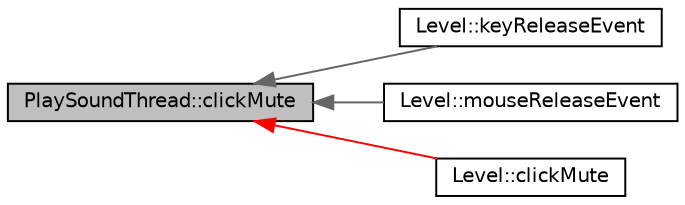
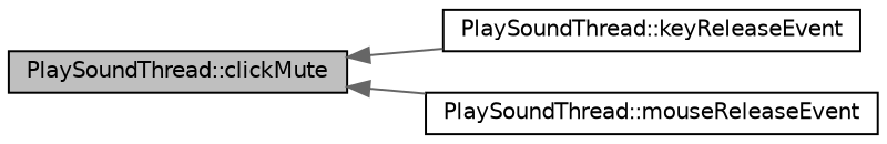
  digraph {
    rankdir=LR
    node [color=black fillcolor=white fontname=Helvetica fontsize=10 shape=record style=filled]
    edge [color=gray40 dir=back fontname=Helvetica fontsize=10 labelfontname=Helvetica labelfontsize=10 style=solid]
    n1 [fillcolor=grey75 fontcolor=black height=0.2 label="PlaySoundThread::clickMute" width=0.4]
-   n2 [height=0.2 label="Level::keyReleaseEvent" width=0.4]
-   n3 [height=0.2 label="Level::mouseReleaseEvent" width=0.4]
-   n4 [height=0.2 label="Level::clickMute" width=0.4]
+   n2 [height=0.2 label="PlaySoundThread::keyReleaseEvent" width=0.4]
+   n3 [height=0.2 label="PlaySoundThread::mouseReleaseEvent" width=0.4]
    n1 -> n2
    n1 -> n3
-   n1 -> n4 [color=red]
  }
